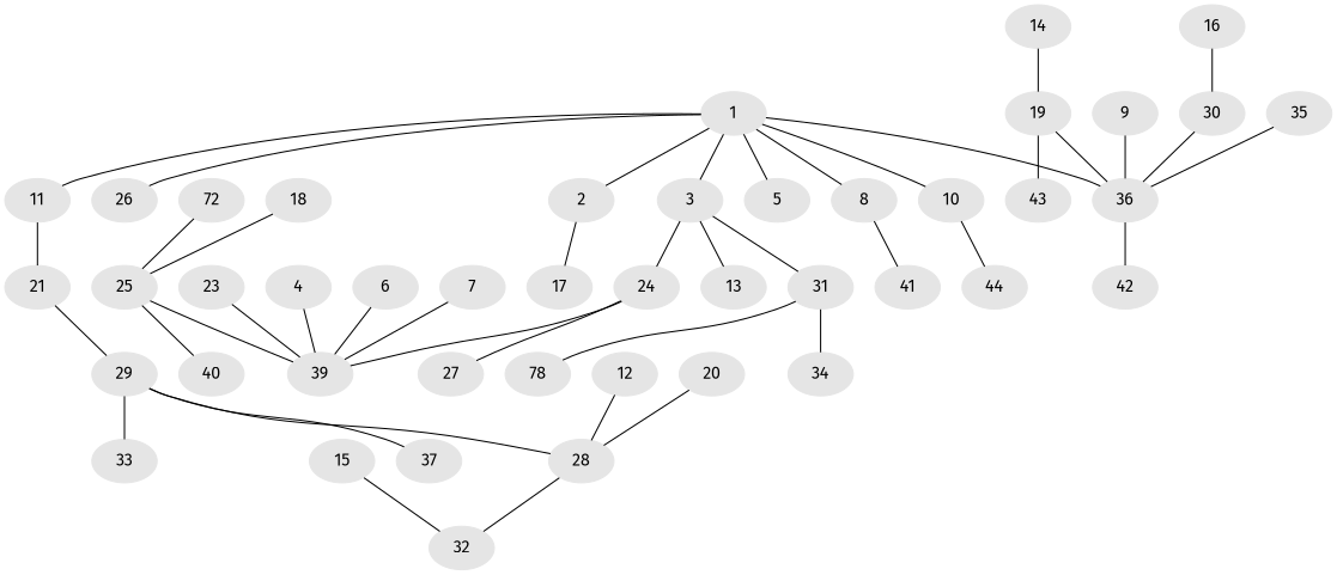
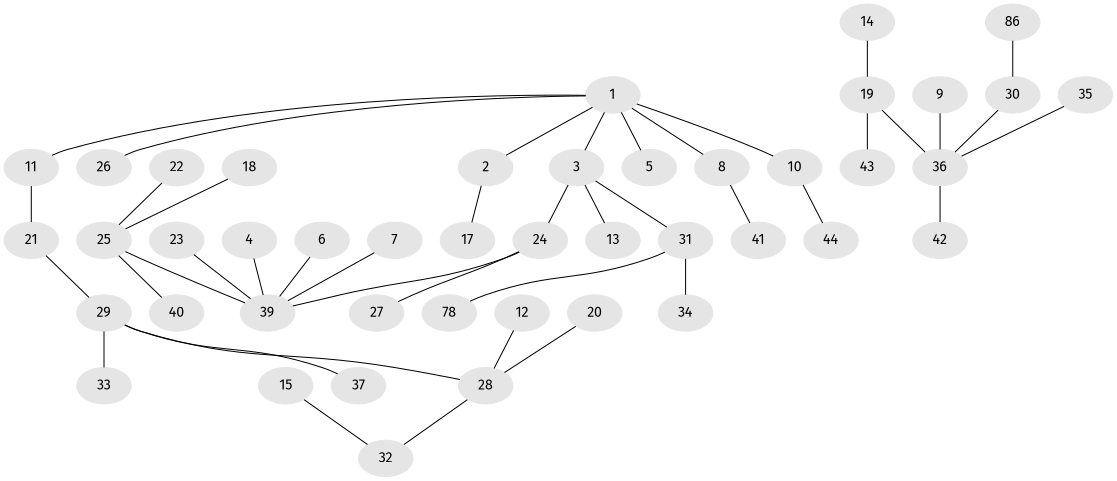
  graph {
    fontname="Fira Sans"
    node [color=gray90 fontname="Fira Sans" style=filled]
    edge [fontname="Fira Sans" weight=1.0]
    1
    2
    3
    5
    8
    10
    11
    26
    36
    17
    13
    24
    31
    41
    44
    21
    29
    42
    39
    27
    34
    n22 [label=78]
    4
    6
    7
    9
    12
    28
    32
    14
    19
    43
    15
-   16
+   16 [label=86]
    30
    18
    25
    40
    20
    33
    37
-   22 [label=72]
+   22
    23
    35
    1 -- 2
    1 -- 3
    1 -- 5
    1 -- 8
    1 -- 10
    1 -- 11
    1 -- 26
-   1 -- 36
    2 -- 17
    3 -- 13
    3 -- 24
    3 -- 31
    8 -- 41
    10 -- 44
    11 -- 21
    36 -- 42
    24 -- 39
    24 -- 27
    31 -- 34
    31 -- n22
    21 -- 29
    29 -- 28
    29 -- 33
    29 -- 37
    4 -- 39
    6 -- 39
    7 -- 39
    9 -- 36
    12 -- 28
    28 -- 32
    14 -- 19
    19 -- 36
    19 -- 43
    15 -- 32
    16 -- 30
    30 -- 36
    18 -- 25
    25 -- 39
    25 -- 40
    20 -- 28
    22 -- 25
    23 -- 39
    35 -- 36
  }
